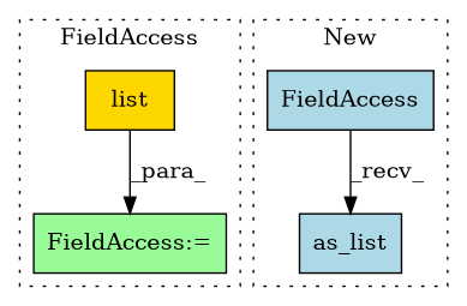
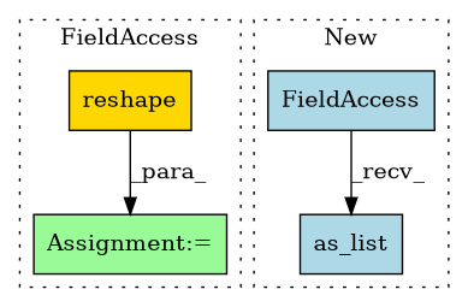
  digraph {
    node [a=32 fillcolor=lightblue shape=box style=filled]
-   n1 [fillcolor=gold l="8,2" label=list s="8686,8750"]
-   n2 [a=7 fillcolor=palegreen l=1 label="FieldAccess:=" s=8679]
+   n1 [fillcolor=gold l="8,2" label=reshape s="8686,8750"]
+   n2 [a=7 fillcolor=palegreen l=1 label="Assignment:=" s=8679]
    n3 [l=9 label=as_list s=8880]
    n4 [a=22 l=10 label=FieldAccess s=8869]
    subgraph cluster_1 {
      label=FieldAccess
      style=dotted
      n1
      n2
    }
    subgraph cluster_2 {
      label=New
      style=dotted
      n3
      n4
    }
    n1 -> n2 [label=_para_]
    n4 -> n3 [label=_recv_]
  }
